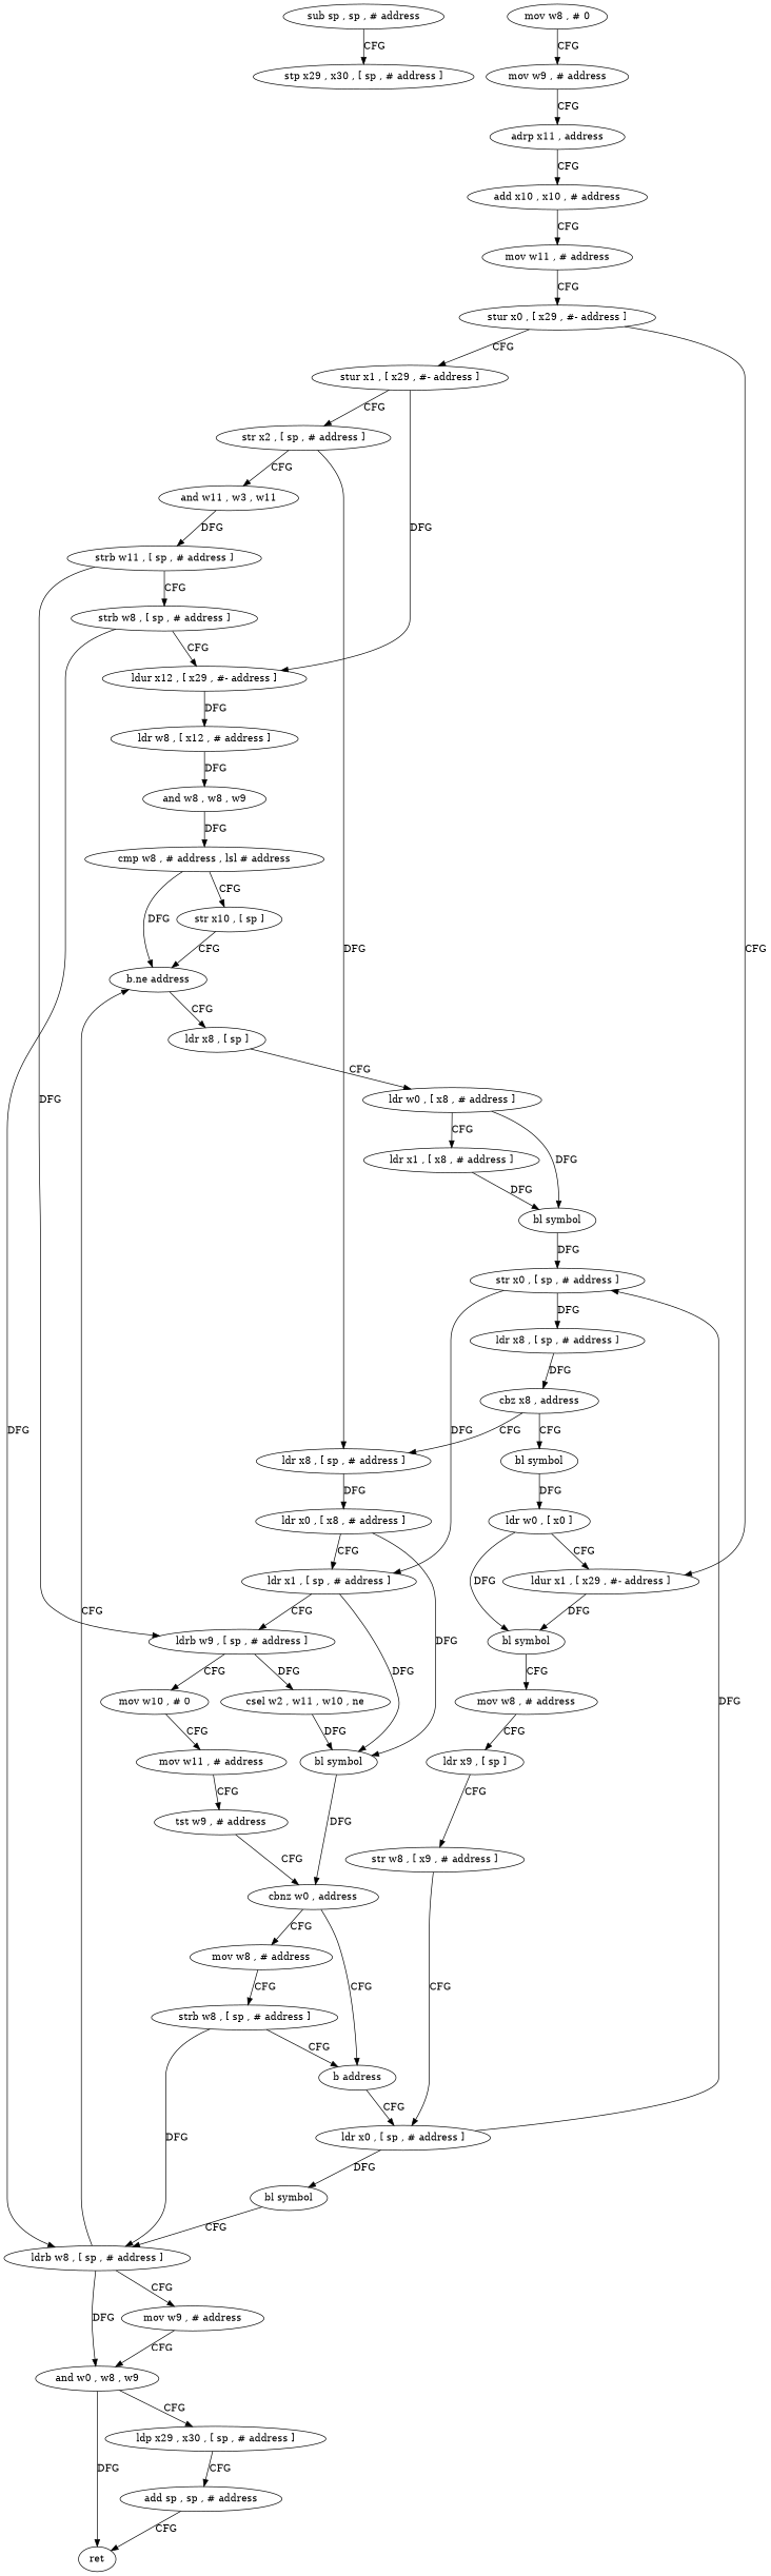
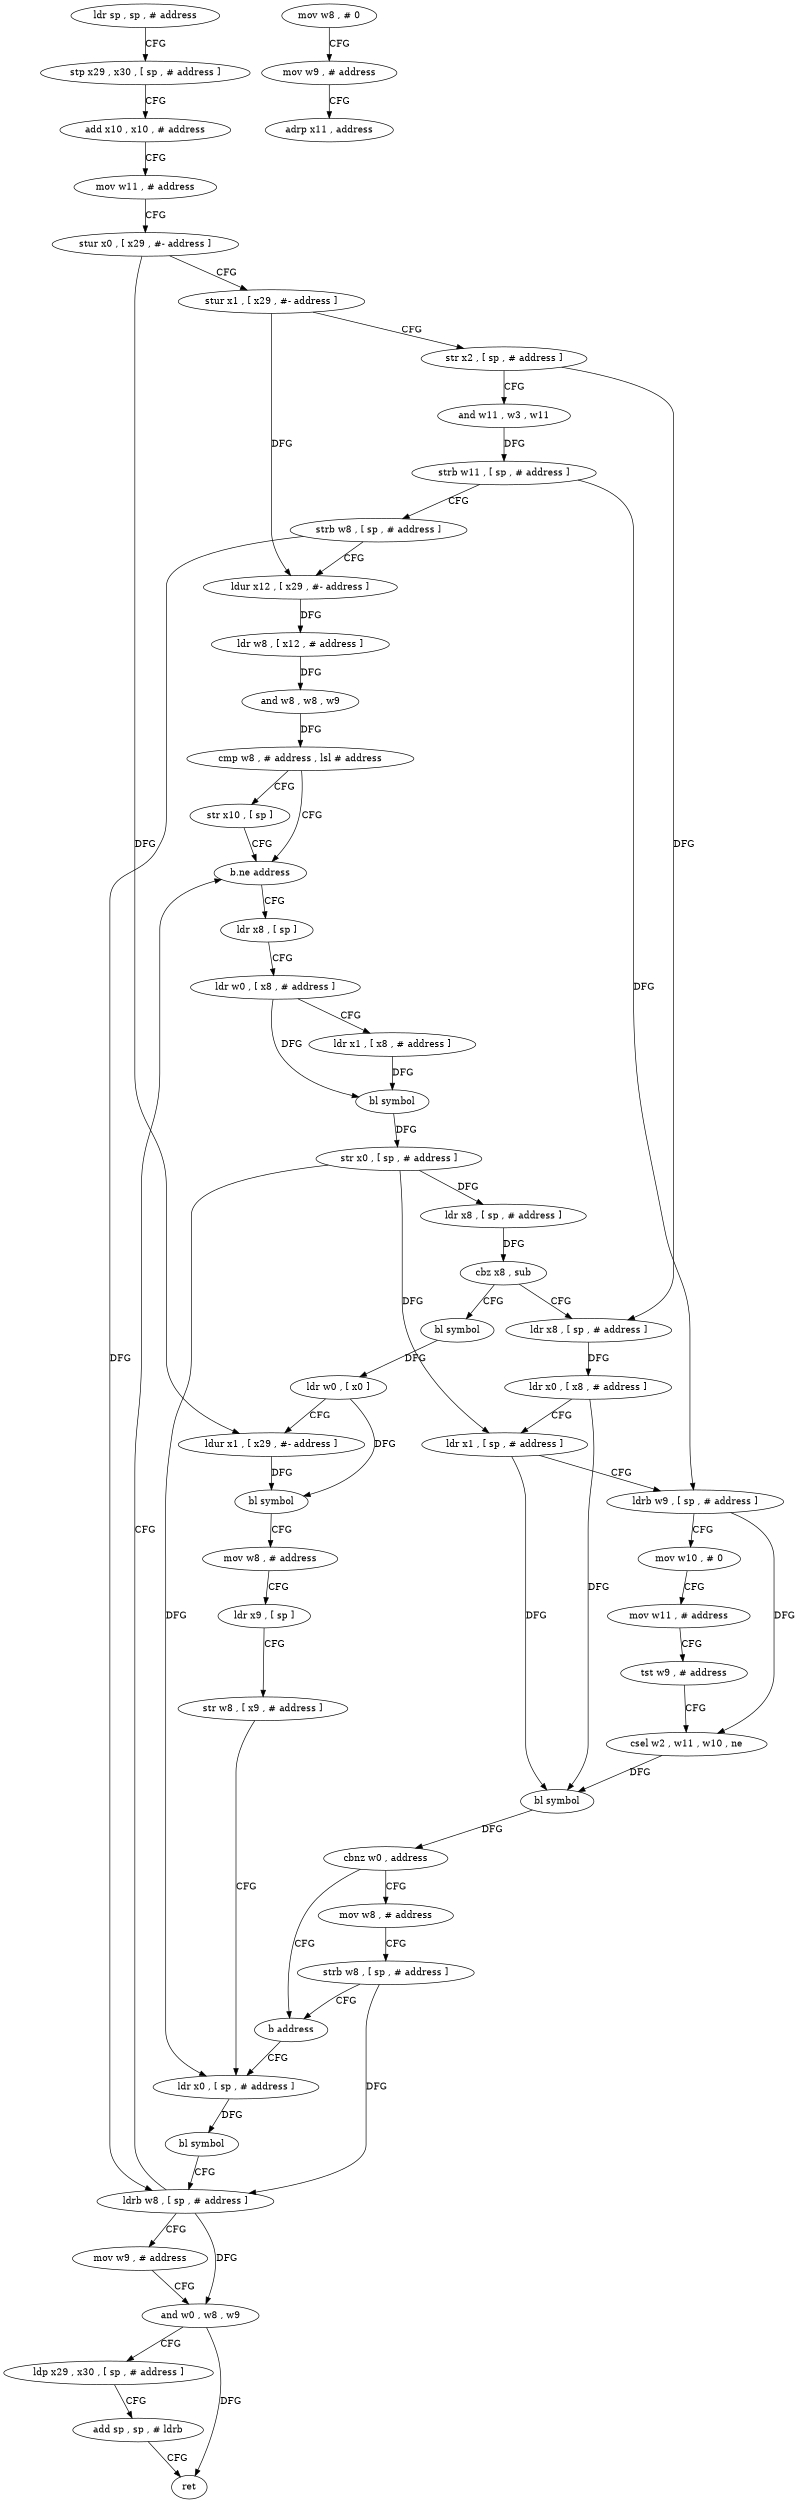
  digraph {
-   n1 [label="sub sp , sp , # address"]
+   n1 [label="ldr sp , sp , # address"]
    n2 [label="stp x29 , x30 , [ sp , # address ]"]
    n3 [label="mov w8 , # 0"]
    n4 [label="mov w9 , # address"]
    n5 [label="adrp x11 , address"]
    n6 [label="add x10 , x10 , # address"]
    n7 [label="mov w11 , # address"]
    n8 [label="stur x0 , [ x29 , #- address ]"]
    n9 [label="stur x1 , [ x29 , #- address ]"]
    n10 [label="ldur x1 , [ x29 , #- address ]"]
    n11 [label="str x2 , [ sp , # address ]"]
    n12 [label="ldur x12 , [ x29 , #- address ]"]
    n13 [label="bl symbol"]
    n14 [label="and w11 , w3 , w11"]
    n15 [label="ldr x8 , [ sp , # address ]"]
    n16 [label="ldr w8 , [ x12 , # address ]"]
    n17 [label="strb w11 , [ sp , # address ]"]
    n18 [label="ldr x0 , [ x8 , # address ]"]
    n19 [label="strb w8 , [ sp , # address ]"]
    n20 [label="ldrb w9 , [ sp , # address ]"]
    n21 [label="ldrb w8 , [ sp , # address ]"]
    n22 [label="mov w10 , # 0"]
    n23 [label="csel w2 , w11 , w10 , ne"]
    n24 [label="b.ne address"]
    n25 [label="mov w9 , # address"]
    n26 [label="and w0 , w8 , w9"]
    n27 [label="and w8 , w8 , w9"]
    n28 [label="cmp w8 , # address , lsl # address"]
    n29 [label="str x10 , [ sp ]"]
    n30 [label="ldr x8 , [ sp ]"]
    n31 [label="ldr w0 , [ x8 , # address ]"]
    n32 [label="ldp x29 , x30 , [ sp , # address ]"]
    n33 [label=ret]
    n34 [label="ldr x1 , [ x8 , # address ]"]
    n35 [label="bl symbol"]
-   n36 [label="add sp , sp , # address"]
+   n36 [label="add sp , sp , # ldrb"]
    n37 [label="str x0 , [ sp , # address ]"]
    n38 [label="ldr x8 , [ sp , # address ]"]
    n39 [label="ldr x0 , [ sp , # address ]"]
    n40 [label="ldr x1 , [ sp , # address ]"]
-   n41 [label="cbz x8 , address"]
+   n41 [label="cbz x8 , sub"]
    n42 [label="bl symbol"]
    n43 [label="bl symbol"]
    n44 [label="bl symbol"]
    n45 [label="ldr w0 , [ x0 ]"]
    n46 [label="mov w8 , # address"]
    n47 [label="ldr x9 , [ sp ]"]
    n48 [label="str w8 , [ x9 , # address ]"]
    n49 [label="cbnz w0 , address"]
    n50 [label="mov w11 , # address"]
    n51 [label="tst w9 , # address"]
    n52 [label="b address"]
    n53 [label="mov w8 , # address"]
    n54 [label="strb w8 , [ sp , # address ]"]
    n1 -> n2 [label=CFG]
    n3 -> n4 [label=CFG]
    n4 -> n5 [label=CFG]
-   n5 -> n6 [label=CFG]
+   n2 -> n6 [label=CFG]
    n6 -> n7 [label=CFG]
    n7 -> n8 [label=CFG]
    n8 -> n9 [label=CFG]
-   n8 -> n10 [label=CFG]
+   n8 -> n10 [label=DFG]
    n9 -> n11 [label=CFG]
    n9 -> n12 [label=DFG]
    n10 -> n13 [label=DFG]
    n11 -> n14 [label=CFG]
    n11 -> n15 [label=DFG]
    n12 -> n16 [label=DFG]
    n13 -> n46 [label=CFG]
    n14 -> n17 [label=DFG]
    n15 -> n18 [label=DFG]
    n16 -> n27 [label=DFG]
    n17 -> n19 [label=CFG]
    n17 -> n20 [label=DFG]
    n18 -> n40 [label=CFG]
    n18 -> n43 [label=DFG]
    n19 -> n12 [label=CFG]
    n19 -> n21 [label=DFG]
    n20 -> n22 [label=CFG]
    n20 -> n23 [label=DFG]
    n21 -> n24 [label=CFG]
    n21 -> n25 [label=CFG]
    n21 -> n26 [label=DFG]
    n22 -> n50 [label=CFG]
    n23 -> n43 [label=DFG]
    n24 -> n30 [label=CFG]
    n25 -> n26 [label=CFG]
    n26 -> n32 [label=CFG]
    n26 -> n33 [label=DFG]
    n27 -> n28 [label=DFG]
-   n28 -> n24 [label=DFG]
+   n28 -> n24 [label=CFG]
    n28 -> n29 [label=CFG]
    n29 -> n24 [label=CFG]
    n30 -> n31 [label=CFG]
    n31 -> n34 [label=CFG]
    n31 -> n35 [label=DFG]
    n32 -> n36 [label=CFG]
    n34 -> n35 [label=DFG]
    n35 -> n37 [label=DFG]
    n36 -> n33 [label=CFG]
    n37 -> n38 [label=DFG]
-   n39 -> n37 [label=DFG]
+   n37 -> n39 [label=DFG]
    n37 -> n40 [label=DFG]
    n38 -> n41 [label=DFG]
    n39 -> n42 [label=DFG]
    n40 -> n20 [label=CFG]
    n40 -> n43 [label=DFG]
    n41 -> n15 [label=CFG]
    n41 -> n44 [label=CFG]
    n42 -> n21 [label=CFG]
    n43 -> n49 [label=DFG]
    n44 -> n45 [label=DFG]
    n45 -> n10 [label=CFG]
    n45 -> n13 [label=DFG]
    n46 -> n47 [label=CFG]
    n47 -> n48 [label=CFG]
    n48 -> n39 [label=CFG]
    n49 -> n52 [label=CFG]
    n49 -> n53 [label=CFG]
    n50 -> n51 [label=CFG]
-   n51 -> n49 [label=CFG]
+   n51 -> n23 [label=CFG]
    n52 -> n39 [label=CFG]
    n53 -> n54 [label=CFG]
    n54 -> n21 [label=DFG]
    n54 -> n52 [label=CFG]
  }
